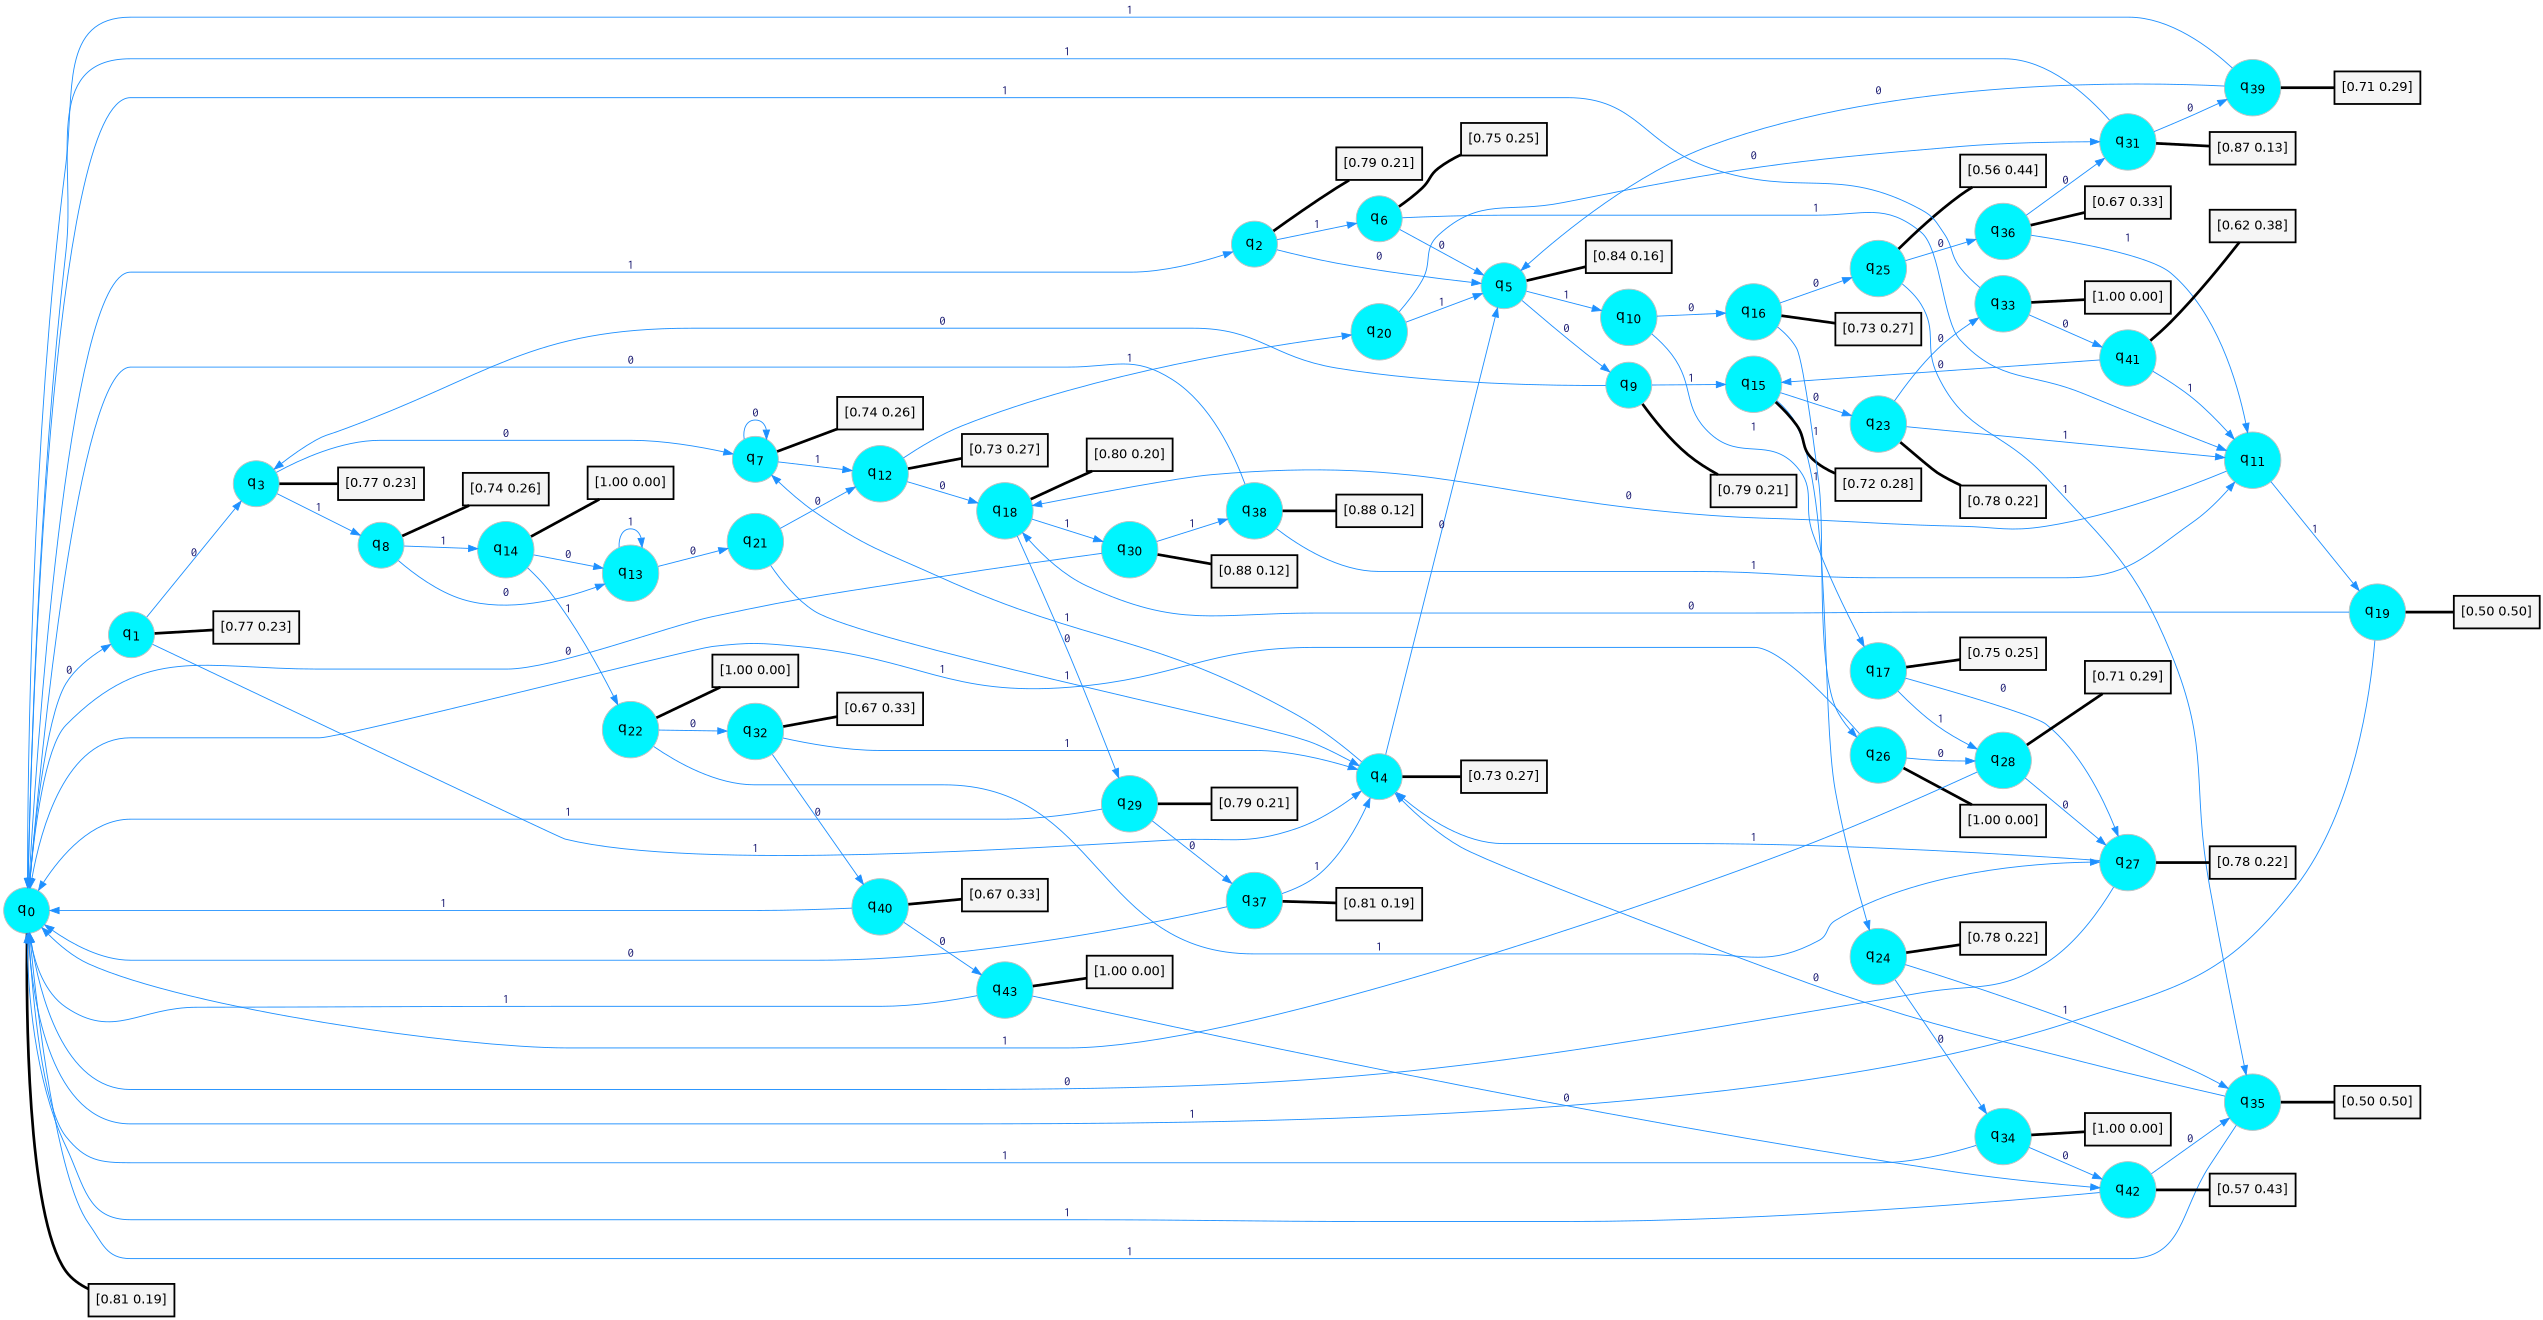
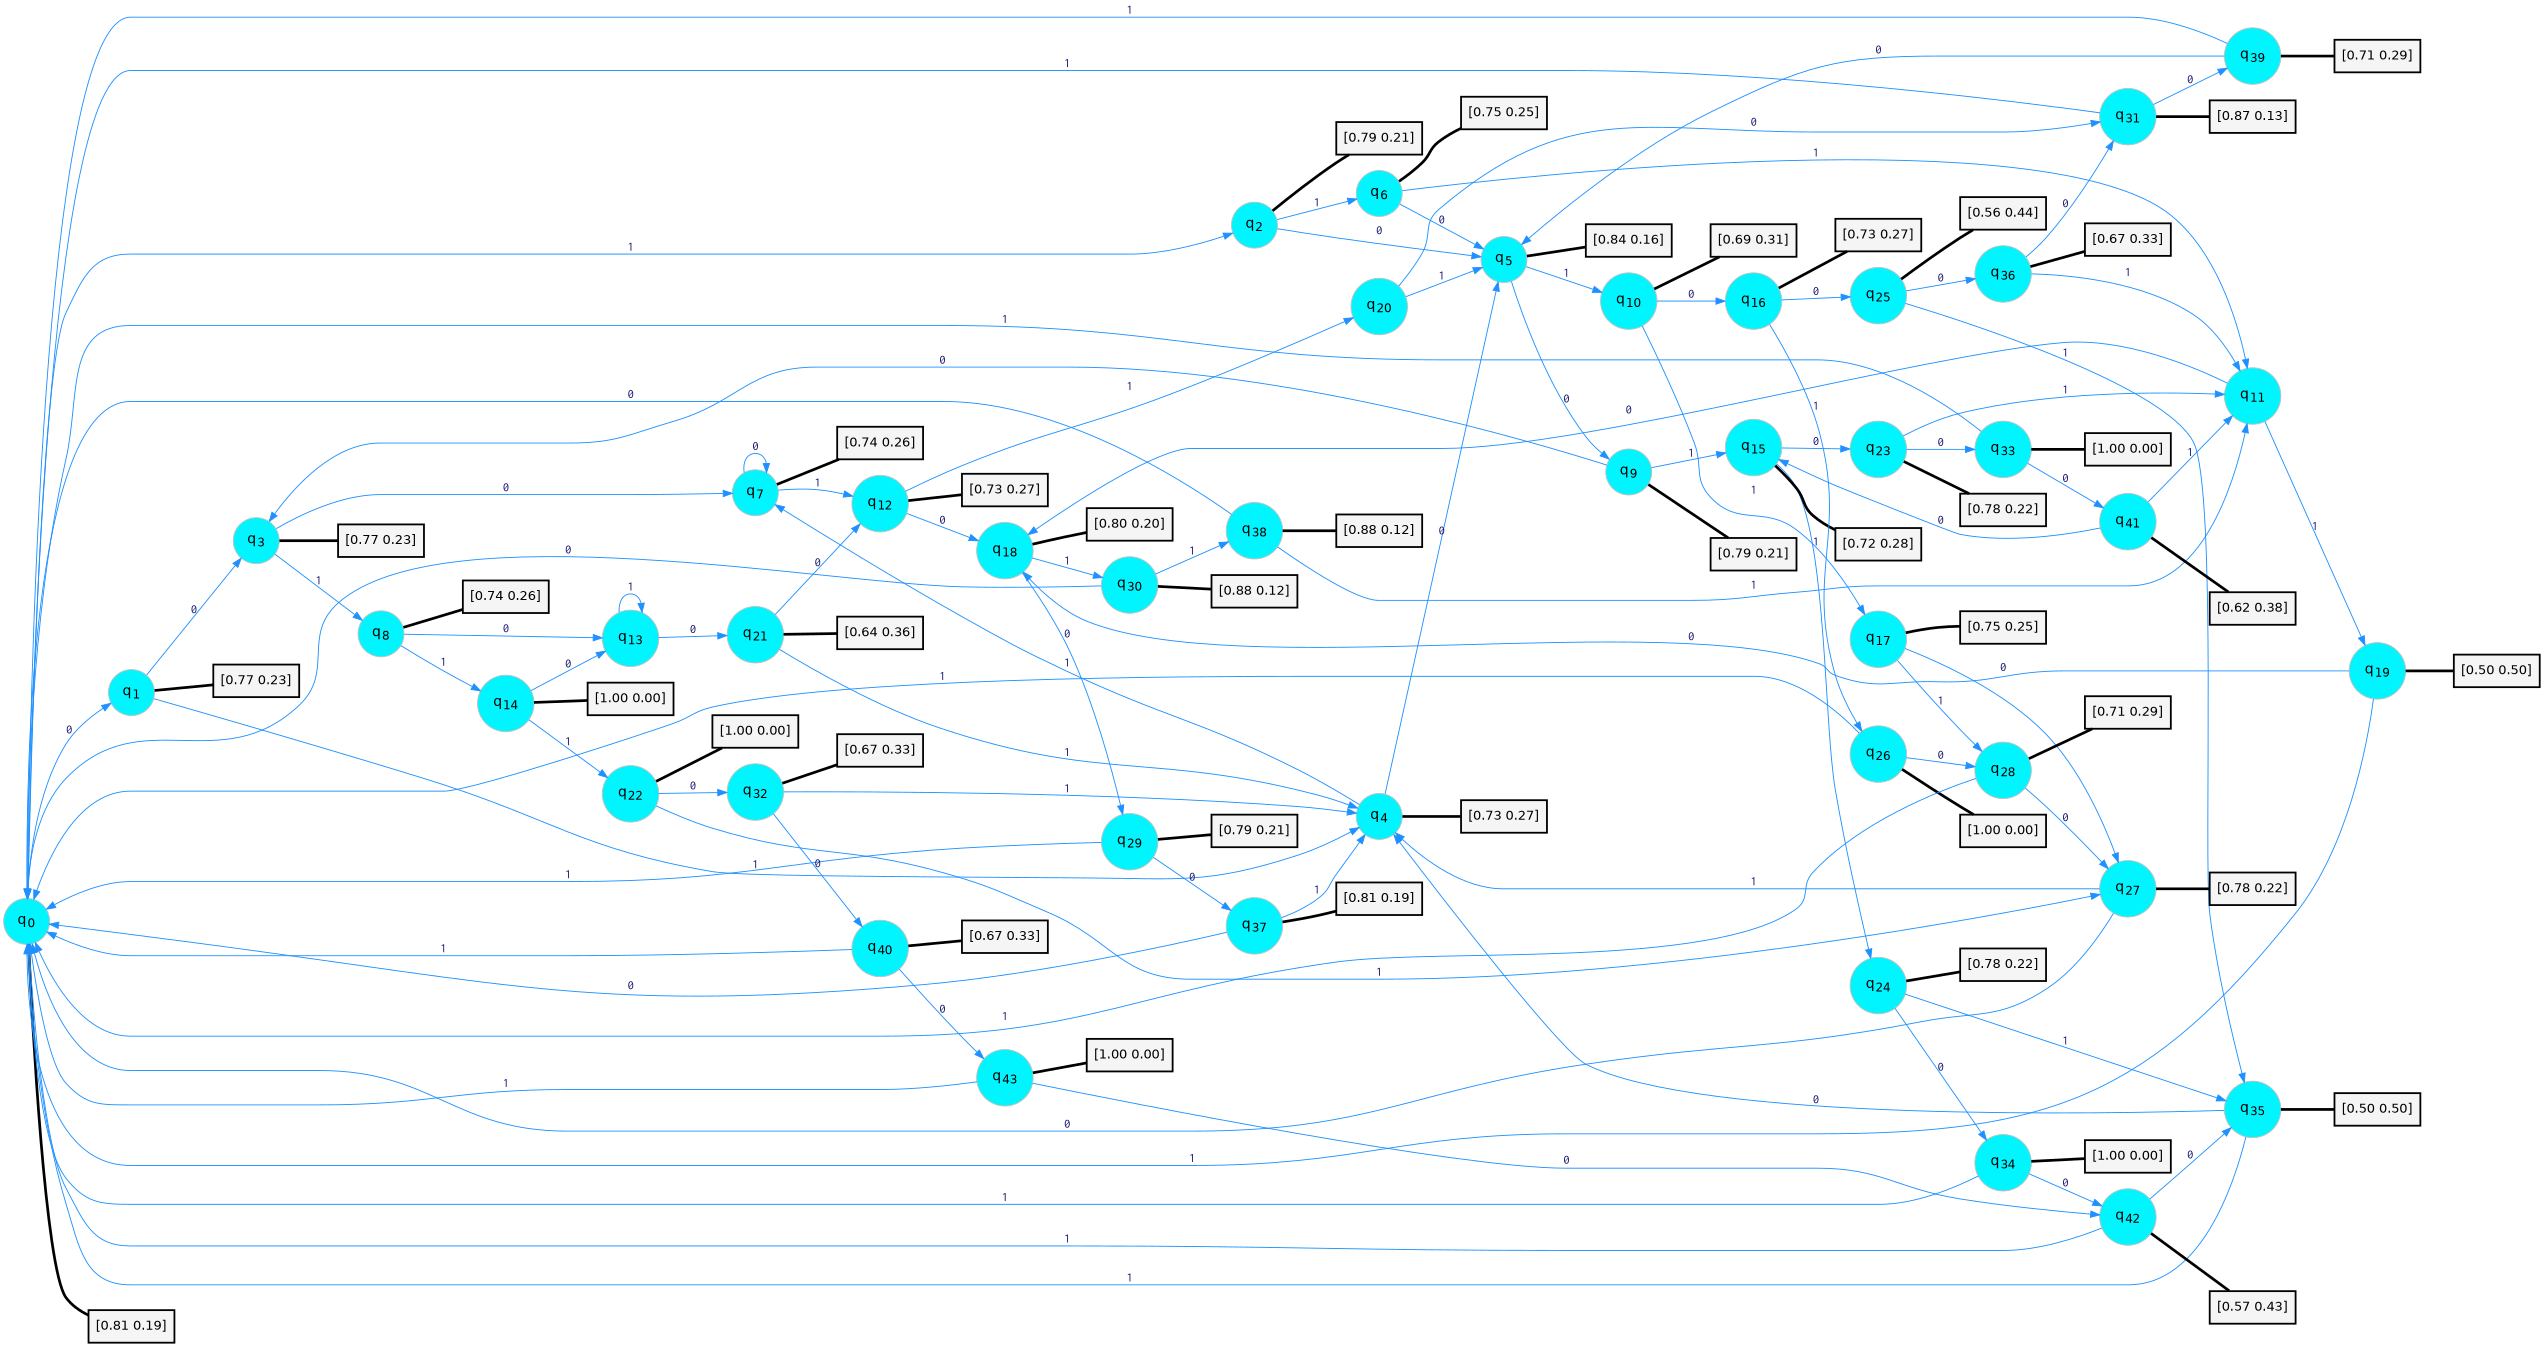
  digraph {
    rankdir=LR
    node [color=gray fillcolor=turquoise1 fontcolor=black fontname=Helvetica fontsize=16 fontweight=bold shape=circle style=filled]
    edge [arrowsize=1 color=dodgerblue1 fontcolor=midnightblue fontname=courier fontweight=bold penwidth=1 style=solid weight=20]
    n1 [label=<q<SUB>0</SUB>>]
    n2 [label=<q<SUB>1</SUB>>]
    n3 [label=<q<SUB>2</SUB>>]
    n4 [color=black fillcolor=whitesmoke fontsize=14 label="[0.81 0.19]" penwidth=2 shape=box]
    n5 [label=<q<SUB>3</SUB>>]
    n6 [label=<q<SUB>4</SUB>>]
    n7 [color=black fillcolor=whitesmoke fontsize=14 label="[0.77 0.23]" penwidth=2 shape=box]
    n8 [label=<q<SUB>5</SUB>>]
    n9 [label=<q<SUB>6</SUB>>]
    n10 [color=black fillcolor=whitesmoke fontsize=14 label="[0.79 0.21]" penwidth=2 shape=box]
    n11 [label=<q<SUB>7</SUB>>]
    n12 [label=<q<SUB>8</SUB>>]
    n13 [color=black fillcolor=whitesmoke fontsize=14 label="[0.77 0.23]" penwidth=2 shape=box]
    n14 [color=black fillcolor=whitesmoke fontsize=14 label="[0.73 0.27]" penwidth=2 shape=box]
    n15 [label=<q<SUB>9</SUB>>]
    n16 [label=<q<SUB>10</SUB>>]
    n17 [color=black fillcolor=whitesmoke fontsize=14 label="[0.84 0.16]" penwidth=2 shape=box]
    n18 [label=<q<SUB>11</SUB>>]
    n19 [color=black fillcolor=whitesmoke fontsize=14 label="[0.75 0.25]" penwidth=2 shape=box]
    n20 [label=<q<SUB>12</SUB>>]
    n21 [color=black fillcolor=whitesmoke fontsize=14 label="[0.74 0.26]" penwidth=2 shape=box]
    n22 [label=<q<SUB>13</SUB>>]
    n23 [label=<q<SUB>14</SUB>>]
    n24 [color=black fillcolor=whitesmoke fontsize=14 label="[0.74 0.26]" penwidth=2 shape=box]
    n25 [label=<q<SUB>15</SUB>>]
    n26 [color=black fillcolor=whitesmoke fontsize=14 label="[0.79 0.21]" penwidth=2 shape=box]
    n27 [label=<q<SUB>16</SUB>>]
    n28 [label=<q<SUB>17</SUB>>]
+   n29 [color=black fillcolor=whitesmoke fontsize=14 label="[0.69 0.31]" penwidth=2 shape=box]
    n30 [label=<q<SUB>18</SUB>>]
    n31 [label=<q<SUB>19</SUB>>]
    n32 [label=<q<SUB>20</SUB>>]
    n33 [color=black fillcolor=whitesmoke fontsize=14 label="[0.73 0.27]" penwidth=2 shape=box]
    n34 [label=<q<SUB>21</SUB>>]
    n35 [label=<q<SUB>22</SUB>>]
    n36 [color=black fillcolor=whitesmoke fontsize=14 label="[1.00 0.00]" penwidth=2 shape=box]
    n37 [label=<q<SUB>23</SUB>>]
    n38 [label=<q<SUB>24</SUB>>]
    n39 [color=black fillcolor=whitesmoke fontsize=14 label="[0.72 0.28]" penwidth=2 shape=box]
    n40 [label=<q<SUB>25</SUB>>]
    n41 [label=<q<SUB>26</SUB>>]
    n42 [color=black fillcolor=whitesmoke fontsize=14 label="[0.73 0.27]" penwidth=2 shape=box]
    n43 [label=<q<SUB>27</SUB>>]
    n44 [label=<q<SUB>28</SUB>>]
    n45 [color=black fillcolor=whitesmoke fontsize=14 label="[0.75 0.25]" penwidth=2 shape=box]
    n46 [label=<q<SUB>29</SUB>>]
    n47 [label=<q<SUB>30</SUB>>]
    n48 [color=black fillcolor=whitesmoke fontsize=14 label="[0.80 0.20]" penwidth=2 shape=box]
    n49 [color=black fillcolor=whitesmoke fontsize=14 label="[0.50 0.50]" penwidth=2 shape=box]
    n50 [label=<q<SUB>31</SUB>>]
+   n51 [color=black fillcolor=whitesmoke fontsize=14 label="[0.64 0.36]" penwidth=2 shape=box]
    n52 [label=<q<SUB>32</SUB>>]
    n53 [color=black fillcolor=whitesmoke fontsize=14 label="[1.00 0.00]" penwidth=2 shape=box]
    n54 [label=<q<SUB>33</SUB>>]
    n55 [color=black fillcolor=whitesmoke fontsize=14 label="[0.78 0.22]" penwidth=2 shape=box]
    n56 [label=<q<SUB>34</SUB>>]
    n57 [label=<q<SUB>35</SUB>>]
    n58 [color=black fillcolor=whitesmoke fontsize=14 label="[0.78 0.22]" penwidth=2 shape=box]
    n59 [label=<q<SUB>36</SUB>>]
    n60 [color=black fillcolor=whitesmoke fontsize=14 label="[0.56 0.44]" penwidth=2 shape=box]
    n61 [color=black fillcolor=whitesmoke fontsize=14 label="[1.00 0.00]" penwidth=2 shape=box]
    n62 [color=black fillcolor=whitesmoke fontsize=14 label="[0.78 0.22]" penwidth=2 shape=box]
    n63 [color=black fillcolor=whitesmoke fontsize=14 label="[0.71 0.29]" penwidth=2 shape=box]
    n64 [label=<q<SUB>37</SUB>>]
    n65 [color=black fillcolor=whitesmoke fontsize=14 label="[0.79 0.21]" penwidth=2 shape=box]
    n66 [label=<q<SUB>38</SUB>>]
    n67 [color=black fillcolor=whitesmoke fontsize=14 label="[0.88 0.12]" penwidth=2 shape=box]
    n68 [label=<q<SUB>39</SUB>>]
    n69 [color=black fillcolor=whitesmoke fontsize=14 label="[0.87 0.13]" penwidth=2 shape=box]
    n70 [label=<q<SUB>40</SUB>>]
    n71 [color=black fillcolor=whitesmoke fontsize=14 label="[0.67 0.33]" penwidth=2 shape=box]
    n72 [label=<q<SUB>41</SUB>>]
    n73 [color=black fillcolor=whitesmoke fontsize=14 label="[1.00 0.00]" penwidth=2 shape=box]
    n74 [label=<q<SUB>42</SUB>>]
    n75 [color=black fillcolor=whitesmoke fontsize=14 label="[1.00 0.00]" penwidth=2 shape=box]
    n76 [color=black fillcolor=whitesmoke fontsize=14 label="[0.50 0.50]" penwidth=2 shape=box]
    n77 [color=black fillcolor=whitesmoke fontsize=14 label="[0.67 0.33]" penwidth=2 shape=box]
    n78 [color=black fillcolor=whitesmoke fontsize=14 label="[0.81 0.19]" penwidth=2 shape=box]
    n79 [color=black fillcolor=whitesmoke fontsize=14 label="[0.88 0.12]" penwidth=2 shape=box]
    n80 [color=black fillcolor=whitesmoke fontsize=14 label="[0.71 0.29]" penwidth=2 shape=box]
    n81 [label=<q<SUB>43</SUB>>]
    n82 [color=black fillcolor=whitesmoke fontsize=14 label="[0.67 0.33]" penwidth=2 shape=box]
    n83 [color=black fillcolor=whitesmoke fontsize=14 label="[0.62 0.38]" penwidth=2 shape=box]
    n84 [color=black fillcolor=whitesmoke fontsize=14 label="[0.57 0.43]" penwidth=2 shape=box]
    n85 [color=black fillcolor=whitesmoke fontsize=14 label="[1.00 0.00]" penwidth=2 shape=box]
    n1 -> n2 [label=0]
    n1 -> n3 [label=1]
    n1 -> n4 [arrowhead=none color=black penwidth=3]
    n2 -> n5 [label=0]
    n2 -> n6 [label=1]
    n2 -> n7 [arrowhead=none color=black penwidth=3]
    n3 -> n8 [label=0]
    n3 -> n9 [label=1]
    n3 -> n10 [arrowhead=none color=black penwidth=3]
    n5 -> n11 [label=0]
    n5 -> n12 [label=1]
    n5 -> n13 [arrowhead=none color=black penwidth=3]
    n6 -> n8 [label=0]
    n6 -> n11 [label=1]
    n6 -> n14 [arrowhead=none color=black penwidth=3]
    n8 -> n15 [label=0]
    n8 -> n16 [label=1]
    n8 -> n17 [arrowhead=none color=black penwidth=3]
    n9 -> n8 [label=0]
    n9 -> n18 [label=1]
    n9 -> n19 [arrowhead=none color=black penwidth=3]
    n11 -> n11 [label=0]
    n11 -> n20 [label=1]
    n11 -> n21 [arrowhead=none color=black penwidth=3]
    n12 -> n22 [label=0]
    n12 -> n23 [label=1]
    n12 -> n24 [arrowhead=none color=black penwidth=3]
    n15 -> n5 [label=0]
    n15 -> n25 [label=1]
    n15 -> n26 [arrowhead=none color=black penwidth=3]
    n16 -> n27 [label=0]
    n16 -> n28 [label=1]
+   n16 -> n29 [arrowhead=none color=black penwidth=3]
    n18 -> n30 [label=0]
    n18 -> n31 [label=1]
    n20 -> n30 [label=0]
    n20 -> n32 [label=1]
    n20 -> n33 [arrowhead=none color=black penwidth=3]
    n22 -> n22 [label=1]
    n22 -> n34 [label=0]
    n23 -> n22 [label=0]
    n23 -> n35 [label=1]
    n23 -> n36 [arrowhead=none color=black penwidth=3]
    n25 -> n37 [label=0]
    n25 -> n38 [label=1]
    n25 -> n39 [arrowhead=none color=black penwidth=3]
    n27 -> n40 [label=0]
    n27 -> n41 [label=1]
    n27 -> n42 [arrowhead=none color=black penwidth=3]
    n28 -> n43 [label=0]
    n28 -> n44 [label=1]
    n28 -> n45 [arrowhead=none color=black penwidth=3]
    n30 -> n46 [label=0]
    n30 -> n47 [label=1]
    n30 -> n48 [arrowhead=none color=black penwidth=3]
    n31 -> n1 [label=1]
    n31 -> n30 [label=0]
    n31 -> n49 [arrowhead=none color=black penwidth=3]
    n32 -> n8 [label=1]
    n32 -> n50 [label=0]
    n34 -> n6 [label=1]
    n34 -> n20 [label=0]
+   n34 -> n51 [arrowhead=none color=black penwidth=3]
    n35 -> n43 [label=1]
    n35 -> n52 [label=0]
    n35 -> n53 [arrowhead=none color=black penwidth=3]
    n37 -> n18 [label=1]
    n37 -> n54 [label=0]
    n37 -> n55 [arrowhead=none color=black penwidth=3]
    n38 -> n56 [label=0]
    n38 -> n57 [label=1]
    n38 -> n58 [arrowhead=none color=black penwidth=3]
    n40 -> n57 [label=1]
    n40 -> n59 [label=0]
    n40 -> n60 [arrowhead=none color=black penwidth=3]
    n41 -> n1 [label=1]
    n41 -> n44 [label=0]
    n41 -> n61 [arrowhead=none color=black penwidth=3]
    n43 -> n1 [label=0]
    n43 -> n6 [label=1]
    n43 -> n62 [arrowhead=none color=black penwidth=3]
    n44 -> n1 [label=1]
    n44 -> n43 [label=0]
    n44 -> n63 [arrowhead=none color=black penwidth=3]
    n46 -> n1 [label=1]
    n46 -> n64 [label=0]
    n46 -> n65 [arrowhead=none color=black penwidth=3]
    n47 -> n1 [label=0]
    n47 -> n66 [label=1]
    n47 -> n67 [arrowhead=none color=black penwidth=3]
    n50 -> n1 [label=1]
    n50 -> n68 [label=0]
    n50 -> n69 [arrowhead=none color=black penwidth=3]
    n52 -> n6 [label=1]
    n52 -> n70 [label=0]
    n52 -> n71 [arrowhead=none color=black penwidth=3]
    n54 -> n1 [label=1]
    n54 -> n72 [label=0]
    n54 -> n73 [arrowhead=none color=black penwidth=3]
    n56 -> n1 [label=1]
    n56 -> n74 [label=0]
    n56 -> n75 [arrowhead=none color=black penwidth=3]
    n57 -> n1 [label=1]
    n57 -> n6 [label=0]
    n57 -> n76 [arrowhead=none color=black penwidth=3]
    n59 -> n18 [label=1]
    n59 -> n50 [label=0]
    n59 -> n77 [arrowhead=none color=black penwidth=3]
    n64 -> n1 [label=0]
    n64 -> n6 [label=1]
    n64 -> n78 [arrowhead=none color=black penwidth=3]
    n66 -> n1 [label=0]
    n66 -> n18 [label=1]
    n66 -> n79 [arrowhead=none color=black penwidth=3]
    n68 -> n1 [label=1]
    n68 -> n8 [label=0]
    n68 -> n80 [arrowhead=none color=black penwidth=3]
    n70 -> n1 [label=1]
    n70 -> n81 [label=0]
    n70 -> n82 [arrowhead=none color=black penwidth=3]
    n72 -> n18 [label=1]
    n72 -> n25 [label=0]
    n72 -> n83 [arrowhead=none color=black penwidth=3]
    n74 -> n1 [label=1]
    n74 -> n57 [label=0]
    n74 -> n84 [arrowhead=none color=black penwidth=3]
    n81 -> n1 [label=1]
    n81 -> n74 [label=0]
    n81 -> n85 [arrowhead=none color=black penwidth=3]
  }
